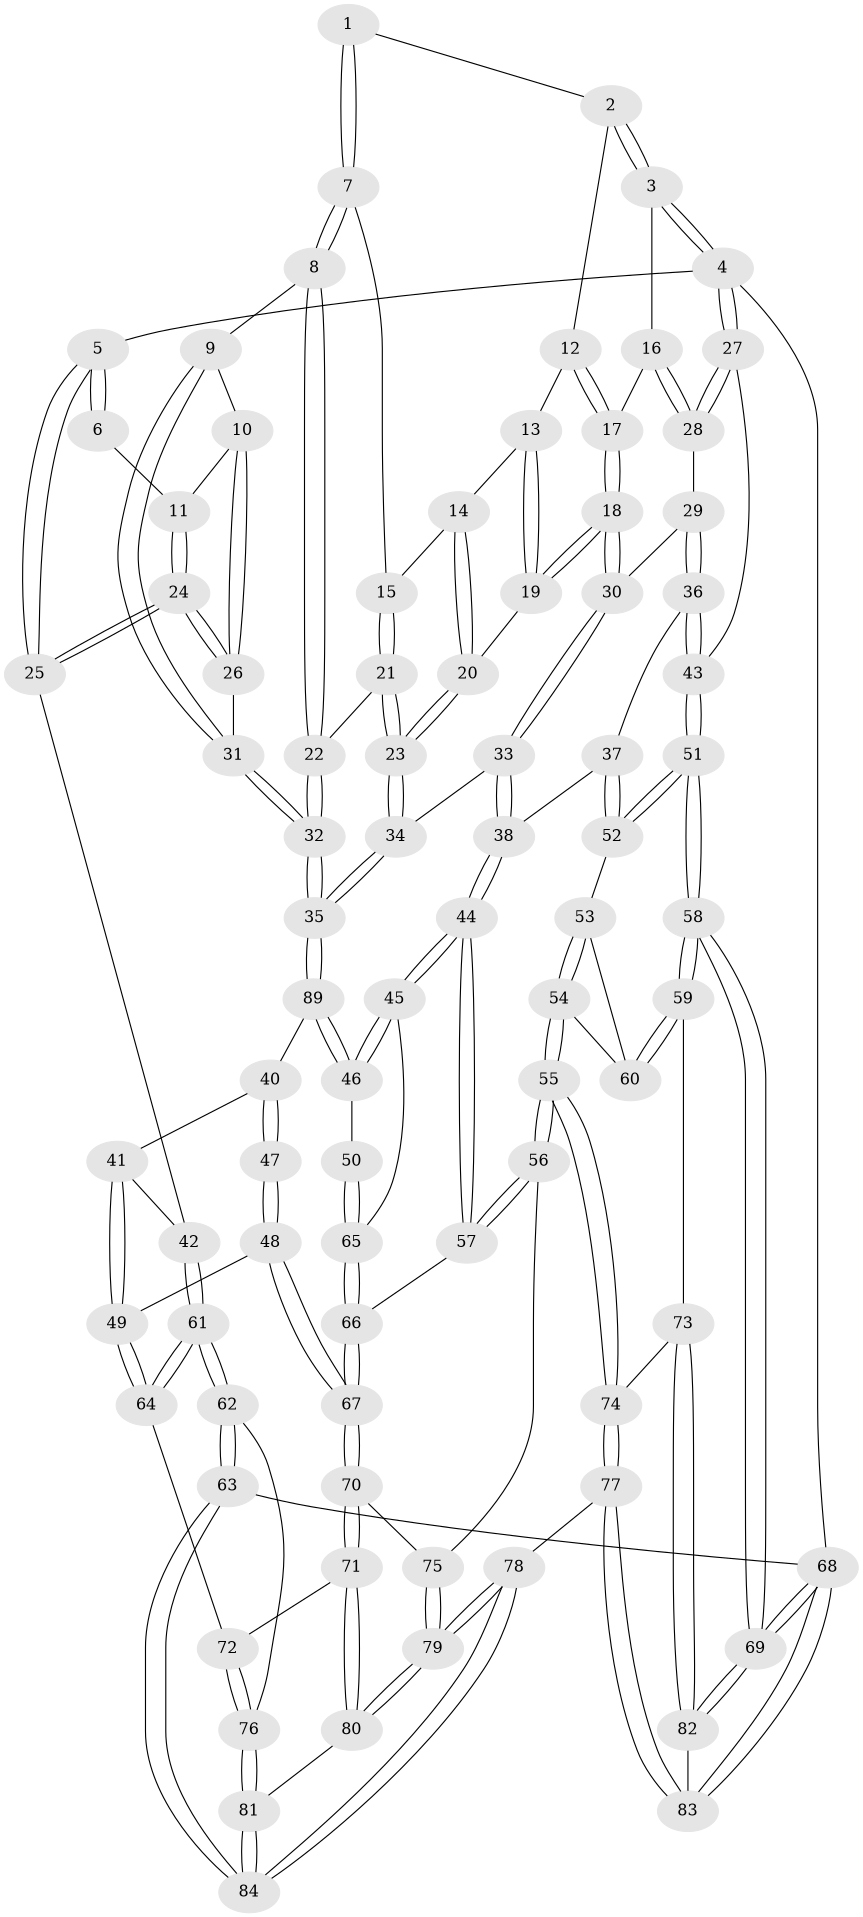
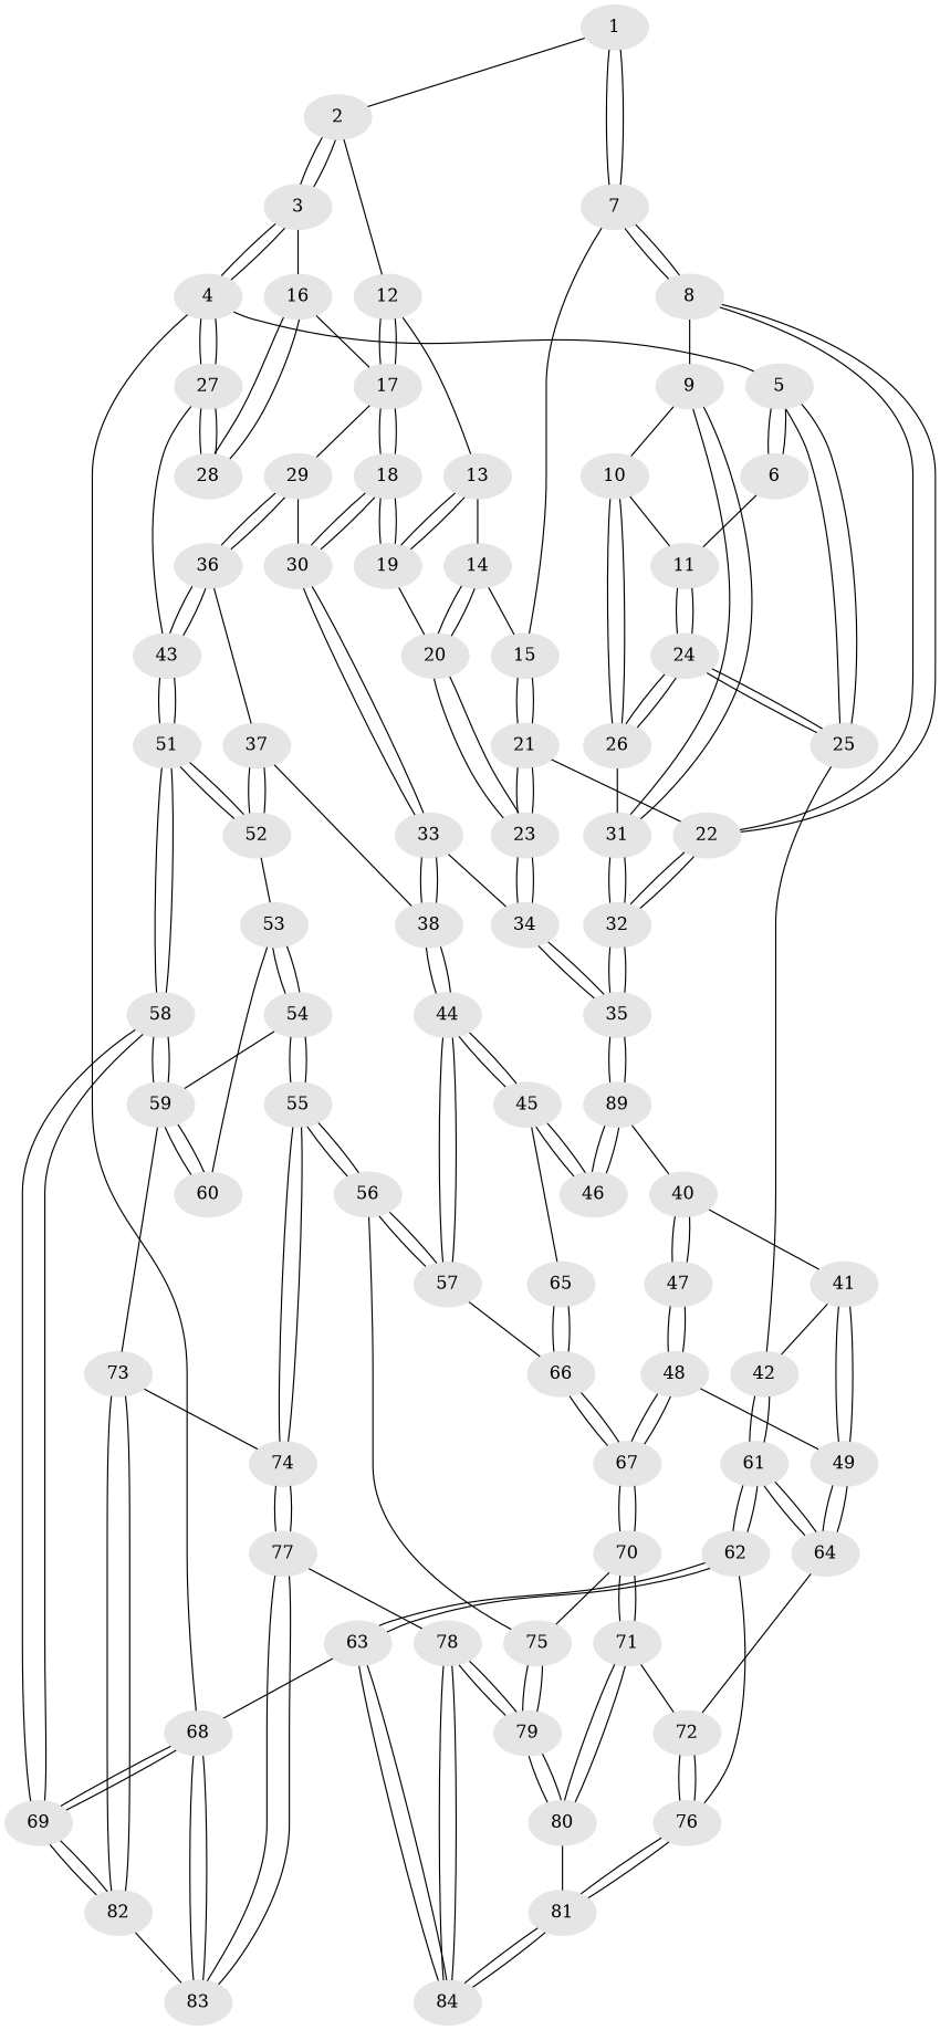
  graph {
    node [color=gray90 style=filled]
    1
    2
    7
    3
    12
    8
    15
    4
    16
    13
    17
    5
    27
    68
    28
    6
    25
    43
    69
    83
    11
    42
    63
    84
    24
    9
    22
    21
    10
    31
    32
    26
    14
    19
    18
    20
    23
    29
    30
    33
    34
    35
    61
    51
    36
    37
    38
    n48 [label=89]
    44
    40
    46
    52
    53
    45
    57
    41
    47
-   50
    49
    48
    64
    62
    58
    65
    66
    67
    70
    72
    59
    54
    60
    55
    56
    74
    75
    77
    79
    73
    82
    76
    81
    71
    80
    78
    1 -- 2
    1 -- 7
    1 -- 7
    2 -- 3
    2 -- 3
    2 -- 12
    7 -- 8
    7 -- 8
    7 -- 15
    3 -- 4
    3 -- 4
    3 -- 16
    12 -- 13
    12 -- 17
    12 -- 17
    8 -- 9
    8 -- 22
    8 -- 22
    15 -- 21
    15 -- 21
    4 -- 5
    4 -- 27
    4 -- 27
    4 -- 68
    16 -- 17
    16 -- 28
    16 -- 28
    13 -- 14
    13 -- 19
    13 -- 19
    17 -- 18
    17 -- 18
    5 -- 6
    5 -- 6
    5 -- 25
    5 -- 25
    27 -- 28
    27 -- 28
    27 -- 43
    68 -- 69
    68 -- 69
    68 -- 83
    68 -- 83
-   28 -- 29
+   17 -- 29
    6 -- 11
    25 -- 42
    43 -- 51
    43 -- 51
    69 -- 82
    69 -- 82
    11 -- 24
    11 -- 24
    42 -- 61
    42 -- 61
    63 -- 68
    63 -- 84
    63 -- 84
    24 -- 25
    24 -- 25
    24 -- 26
    24 -- 26
    9 -- 10
    9 -- 31
    9 -- 31
    22 -- 32
    22 -- 32
    21 -- 22
    21 -- 23
    21 -- 23
    10 -- 11
    10 -- 26
    10 -- 26
    31 -- 32
    31 -- 32
    32 -- 35
    32 -- 35
    26 -- 31
    14 -- 15
    14 -- 20
    14 -- 20
    19 -- 20
    18 -- 19
    18 -- 19
    18 -- 30
    18 -- 30
    20 -- 23
    20 -- 23
    23 -- 34
    23 -- 34
    29 -- 30
    29 -- 36
    29 -- 36
    30 -- 33
    30 -- 33
    33 -- 34
    33 -- 38
    33 -- 38
    34 -- 35
    34 -- 35
    35 -- n48
    35 -- n48
    61 -- 64
    61 -- 64
    61 -- 62
    61 -- 62
    51 -- 52
    51 -- 52
    51 -- 58
    51 -- 58
    36 -- 43
    36 -- 43
    36 -- 37
    37 -- 38
    37 -- 52
    37 -- 52
    38 -- 44
    38 -- 44
    n48 -- 40
    n48 -- 46
    n48 -- 46
    44 -- 45
    44 -- 45
    44 -- 57
    44 -- 57
    40 -- 41
    40 -- 47
    40 -- 47
-   46 -- 50
    52 -- 53
    53 -- 54
    53 -- 54
    53 -- 60
    45 -- 46
    45 -- 46
    45 -- 65
    57 -- 66
    41 -- 42
    41 -- 49
    41 -- 49
    47 -- 48
    47 -- 48
-   50 -- 65
-   50 -- 65
    49 -- 64
    49 -- 64
    48 -- 49
    48 -- 67
    48 -- 67
    64 -- 72
    62 -- 63
    62 -- 63
    62 -- 76
    58 -- 69
    58 -- 69
    58 -- 59
    58 -- 59
    65 -- 66
    65 -- 66
    66 -- 67
    66 -- 67
    67 -- 70
    67 -- 70
    70 -- 75
    70 -- 71
    70 -- 71
    72 -- 76
    72 -- 76
    59 -- 60
    59 -- 60
    59 -- 73
-   54 -- 60
+   54 -- 59
    54 -- 55
    54 -- 55
    55 -- 56
    55 -- 56
    55 -- 74
    55 -- 74
    56 -- 57
    56 -- 57
    56 -- 75
    74 -- 77
    74 -- 77
    75 -- 79
    75 -- 79
    77 -- 83
    77 -- 83
    77 -- 78
    79 -- 80
    79 -- 80
    73 -- 74
    73 -- 82
    73 -- 82
    82 -- 83
    76 -- 81
    76 -- 81
    81 -- 84
    81 -- 84
    71 -- 72
    71 -- 80
    71 -- 80
    80 -- 81
    78 -- 84
    78 -- 84
    78 -- 79
    78 -- 79
  }
